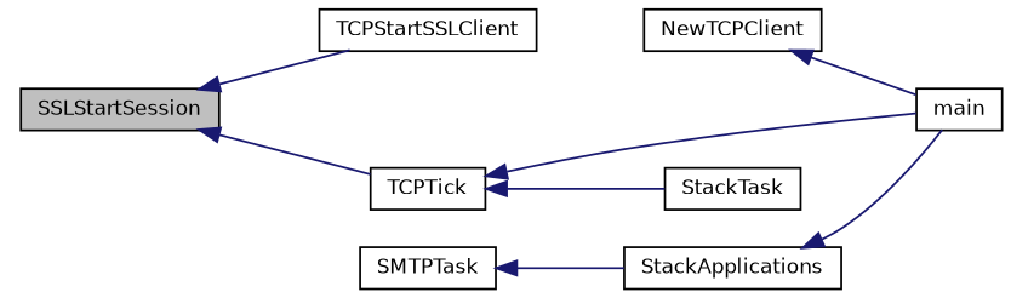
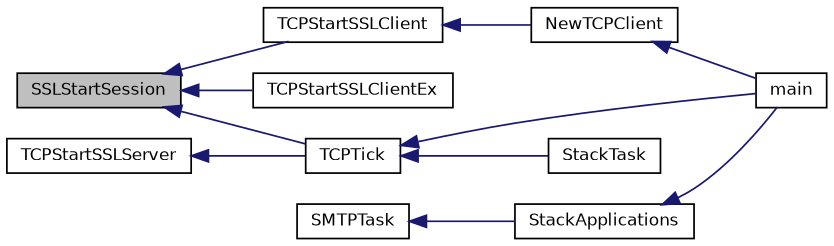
  digraph {
    rankdir=LR
    node [color=black fillcolor=white fontname=Helvetica fontsize=10 shape=record style=filled]
    edge [color=midnightblue dir=back fontname=Helvetica fontsize=10 labelfontname=Helvetica labelfontsize=10 style=solid]
    n1 [fillcolor=grey75 fontcolor=black height=0.2 label=SSLStartSession width=0.4]
    n2 [height=0.2 label=TCPStartSSLClient width=0.4]
+   n3 [height=0.2 label=TCPStartSSLClientEx width=0.4]
    n4 [height=0.2 label=TCPTick width=0.4]
    n5 [height=0.2 label=NewTCPClient width=0.4]
+   n6 [height=0.2 label=TCPStartSSLServer width=0.4]
    n7 [height=0.2 label=SMTPTask width=0.4]
    n8 [height=0.2 label=StackApplications width=0.4]
    n9 [height=0.2 label=main width=0.4]
    n10 [height=0.2 label=StackTask width=0.4]
    n1 -> n2
+   n1 -> n3
    n1 -> n4
+   n2 -> n5
    n4 -> n9
    n4 -> n10
    n5 -> n9
+   n6 -> n4
    n7 -> n8
    n8 -> n9
  }
